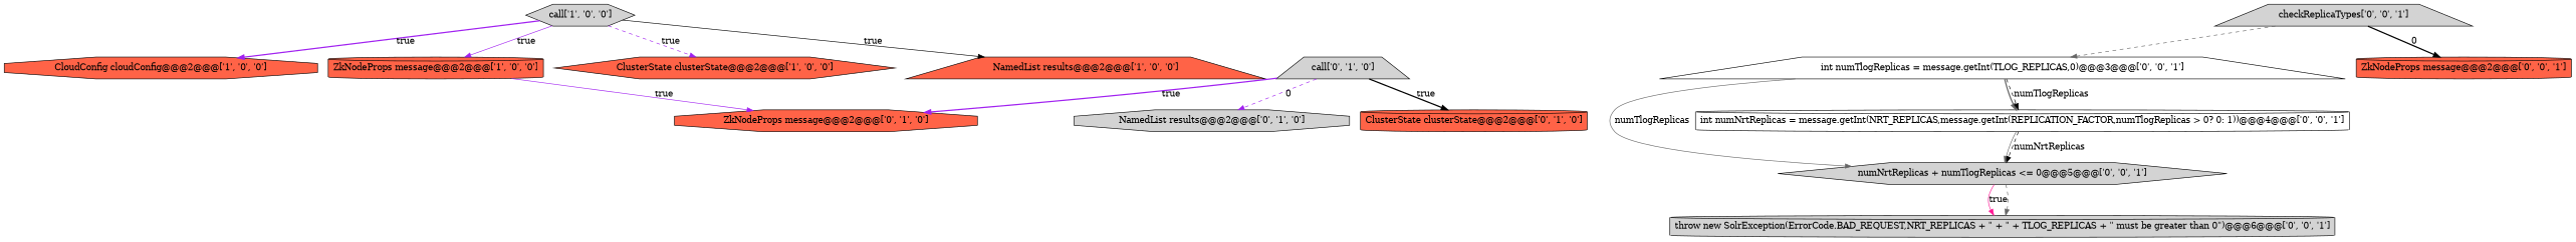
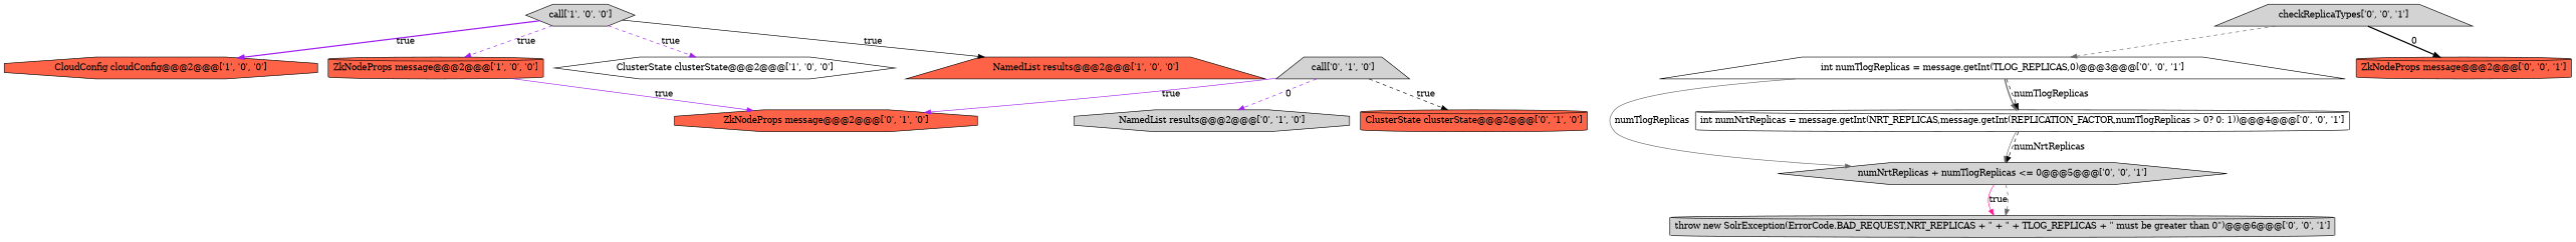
  digraph {
    node [fillcolor=tomato shape=cylinder style=filled]
    edge [color=purple style=solid]
    n1 [label="CloudConfig cloudConfig@@@2@@@['1', '0', '0']" shape=octagon]
    n2 [fillcolor=lightgray label="checkReplicaTypes['0', '0', '1']" shape=trapezium]
    n3 [fillcolor=white label="int numTlogReplicas = message.getInt(TLOG_REPLICAS,0)@@@3@@@['0', '0', '1']" shape=trapezium]
    n4 [label="ZkNodeProps message@@@2@@@['0', '0', '1']"]
    n5 [fillcolor=lightgray label="numNrtReplicas + numTlogReplicas <= 0@@@5@@@['0', '0', '1']" shape=hexagon]
    n6 [fillcolor=white label="int numNrtReplicas = message.getInt(NRT_REPLICAS,message.getInt(REPLICATION_FACTOR,numTlogReplicas > 0? 0: 1))@@@4@@@['0', '0', '1']"]
    n7 [label="ZkNodeProps message@@@2@@@['0', '1', '0']" shape=octagon]
    n8 [fillcolor=lightgray label="throw new SolrException(ErrorCode.BAD_REQUEST,NRT_REPLICAS + \" + \" + TLOG_REPLICAS + \" must be greater than 0\")@@@6@@@['0', '0', '1']"]
    n9 [label="ZkNodeProps message@@@2@@@['1', '0', '0']"]
    n10 [fillcolor=lightgray label="NamedList results@@@2@@@['0', '1', '0']" shape=octagon]
    n11 [fillcolor=lightgray label="call['1', '0', '0']" shape=hexagon]
-   n12 [label="ClusterState clusterState@@@2@@@['1', '0', '0']" shape=hexagon]
+   n12 [fillcolor=white label="ClusterState clusterState@@@2@@@['1', '0', '0']" shape=hexagon]
    n13 [label="NamedList results@@@2@@@['1', '0', '0']" shape=trapezium]
    n14 [label="ClusterState clusterState@@@2@@@['0', '1', '0']"]
    n15 [fillcolor=lightgray label="call['0', '1', '0']" shape=trapezium]
    n2 -> n3 [color=gray40 style=dashed]
    n2 -> n4 [color=black label=0 style=bold]
    n3 -> n5 [color=gray40 label=numTlogReplicas]
    n3 -> n6 [color=gray40 style=bold]
    n3 -> n6 [color=black label=numTlogReplicas style=dashed]
    n5 -> n8 [color=deeppink label=true]
    n5 -> n8 [color=gray40 style=dashed]
    n6 -> n5 [color=gray40]
    n6 -> n5 [color=black label=numNrtReplicas style=dashed]
    n9 -> n7 [label=true]
    n11 -> n1 [label=true style=bold]
-   n11 -> n9 [label=true]
+   n11 -> n9 [label=true style=dashed]
    n11 -> n12 [label=true style=dashed]
    n11 -> n13 [color=black label=true]
-   n15 -> n7 [label=true style=bold]
+   n15 -> n7 [label=true]
    n15 -> n10 [label=0 style=dashed]
-   n15 -> n14 [color=black label=true style=bold]
+   n15 -> n14 [color=black label=true style=dashed]
  }
